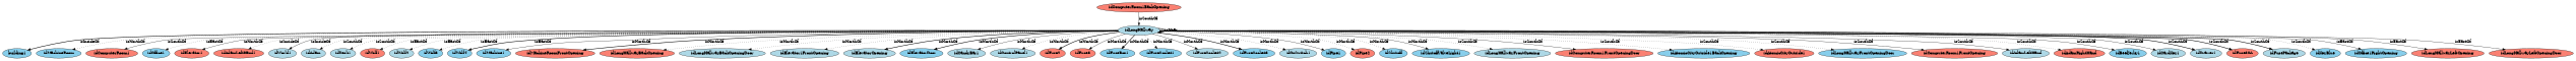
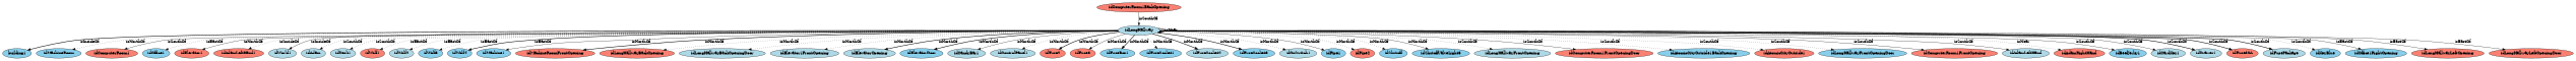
  digraph {
    node [fillcolor=skyblue node_type=entity_node style=filled]
    edge [edge_type=relationship style=dotted]
    idLongHallway [fillcolor=lightblue]
    building1
    idMachineRoom
    idComputerRoom1 [fillcolor=salmon]
    idOffice1
    idElevator1 [fillcolor=salmon]
    n7 [fillcolor=salmon label=idAdamLeftHand1]
    idWorld1 [fillcolor=lightblue]
    idAdam [fillcolor=lightblue]
    idDesk1 [fillcolor=lightblue]
    idWolf1 [fillcolor=salmon]
    idWolf2 [fillcolor=lightblue]
    idWolf3
    idWolf4
    idMachine1
    idMachineRoomFrontOpening [fillcolor=salmon]
    idLongHallwayBackOpening [fillcolor=salmon]
    idLongHallwayBackOpeningDoor [fillcolor=lightblue]
    idElevator1FrontOpening [fillcolor=lightblue]
    idElevatorOpening [fillcolor=lightblue]
    idElevatorDoor
    idCandyBar1 [fillcolor=lightblue]
    idControlPanel1 [fillcolor=lightblue]
    idFuse2 [fillcolor=salmon]
    idFuse3 [fillcolor=salmon]
    idFuseBox1
    idFuseSocket1
    idFuseSocket2 [fillcolor=lightblue]
    idFuseSocket3
    idOnSwitch1 [fillcolor=lightblue]
    idPipe1
    idPipe2 [fillcolor=salmon]
    idShutoff
-   idShutoffValveLight1
+   idShutoffValveLight1 [label=idShutoffValveLight6]
    idLongHallwayFrontOpening [fillcolor=lightblue]
    idComputerRoom1FrontOpeningDoor [fillcolor=salmon]
    idAtomicCityOutside1BackOpening
    idAtomicCityOutside1 [fillcolor=salmon]
    idLongHallwayFrontOpeningDoor
    idComputerRoom1FrontOpening [fillcolor=salmon]
    idAdamLeftHand [fillcolor=lightblue]
    idAdamRightHand [fillcolor=salmon]
    idBeefJerky1
    idCardKey1 [fillcolor=lightblue]
    idDrawer1 [fillcolor=lightblue]
    idFuse30A [fillcolor=salmon]
    idFusePackage [fillcolor=lightblue]
    idKeyBlue
    idOffice1RightOpening
    idLongHallwayLeftOpening [fillcolor=salmon]
    idLongHallwayLeftOpeningDoor [fillcolor=salmon]
    idComputerRoom1BackOpening [fillcolor=salmon]
    idLongHallway -> idLongHallway [label=isNear style=bold]
    idLongHallway -> building1 [label=isInsideOf style=bold]
    idLongHallway -> idMachineRoom [label=isNorthOf]
    idLongHallway -> idComputerRoom1 [label=isSouthOf style=solid]
    idLongHallway -> idOffice1 [label=isEastOf]
    idLongHallway -> idElevator1 [label=isNorthOf style=solid]
    idLongHallway -> n7 [label=isInsideOf]
    idLongHallway -> idWorld1 [label=isInsideOf style=solid]
    idLongHallway -> idAdam [label=isSouthOf]
    idLongHallway -> idDesk1 [label=isSouthOf]
    idLongHallway -> idWolf1 [label=isEastOf]
    idLongHallway -> idWolf2 [label=isEastOf]
    idLongHallway -> idWolf3 [label=isEastOf]
    idLongHallway -> idWolf4 [label=isEastOf style=bold]
    idLongHallway -> idMachine1 [label=isNorthOf style=solid]
    idLongHallway -> idMachineRoomFrontOpening [label=isNorthOf style=bold]
    idLongHallway -> idLongHallwayBackOpening [label=isNorthOf]
    idLongHallway -> idLongHallwayBackOpeningDoor [label=isNorthOf]
    idLongHallway -> idElevator1FrontOpening [label=isNorthOf]
    idLongHallway -> idElevatorOpening [label=isNorthOf style=bold]
    idLongHallway -> idElevatorDoor [label=isNorthOf style=bold]
    idLongHallway -> idCandyBar1 [label=isNorthOf style=solid]
    idLongHallway -> idControlPanel1 [label=isNorthOf]
    idLongHallway -> idFuse2 [label=isNorthOf style=bold]
    idLongHallway -> idFuse3 [label=isNorthOf style=solid]
    idLongHallway -> idFuseBox1 [label=isNorthOf style=bold]
    idLongHallway -> idFuseSocket1 [label=isNorthOf]
-   idLongHallway -> idFuseSocket2 [label=isNorthOf style=solid]
+   idLongHallway -> idFuseSocket2 [label=isNorthOf style=bold]
    idLongHallway -> idFuseSocket3 [label=isNorthOf style=bold]
    idLongHallway -> idOnSwitch1 [label=isNorthOf]
    idLongHallway -> idPipe1 [label=isNorthOf style=solid]
    idLongHallway -> idPipe2 [label=isNorthOf]
    idLongHallway -> idShutoff [label=isNorthOf]
    idLongHallway -> idShutoffValveLight1 [label=isNorthOf style=solid]
    idLongHallway -> idLongHallwayFrontOpening [label=isSouthOf]
    idLongHallway -> idComputerRoom1FrontOpeningDoor [label=isSouthOf style=solid]
    idLongHallway -> idAtomicCityOutside1BackOpening [label=isSouthOf]
    idLongHallway -> idAtomicCityOutside1 [label=isSouthOf]
    idLongHallway -> idLongHallwayFrontOpeningDoor [label=isSouthOf]
    idLongHallway -> idComputerRoom1FrontOpening [label=isSouthOf style=solid]
    idLongHallway -> idAdamLeftHand [label=isSouthOf style=solid]
-   idLongHallway -> idAdamRightHand [label=isSouthOf]
+   idLongHallway -> idAdamRightHand [label=isNear]
    idLongHallway -> idBeefJerky1 [label=isSouthOf style=solid]
    idLongHallway -> idCardKey1 [label=isSouthOf style=solid]
    idLongHallway -> idDrawer1 [label=isSouthOf style=bold]
    idLongHallway -> idFuse30A [label=isSouthOf style=bold]
    idLongHallway -> idFusePackage [label=isSouthOf style=bold]
    idLongHallway -> idKeyBlue [label=isSouthOf]
    idLongHallway -> idOffice1RightOpening [label=isEastOf style=solid]
    idLongHallway -> idLongHallwayLeftOpening [label=isEastOf style=solid]
    idLongHallway -> idLongHallwayLeftOpeningDoor [label=isEastOf style=solid]
    idComputerRoom1BackOpening -> idLongHallway [label=isSouthOf style=solid]
  }
